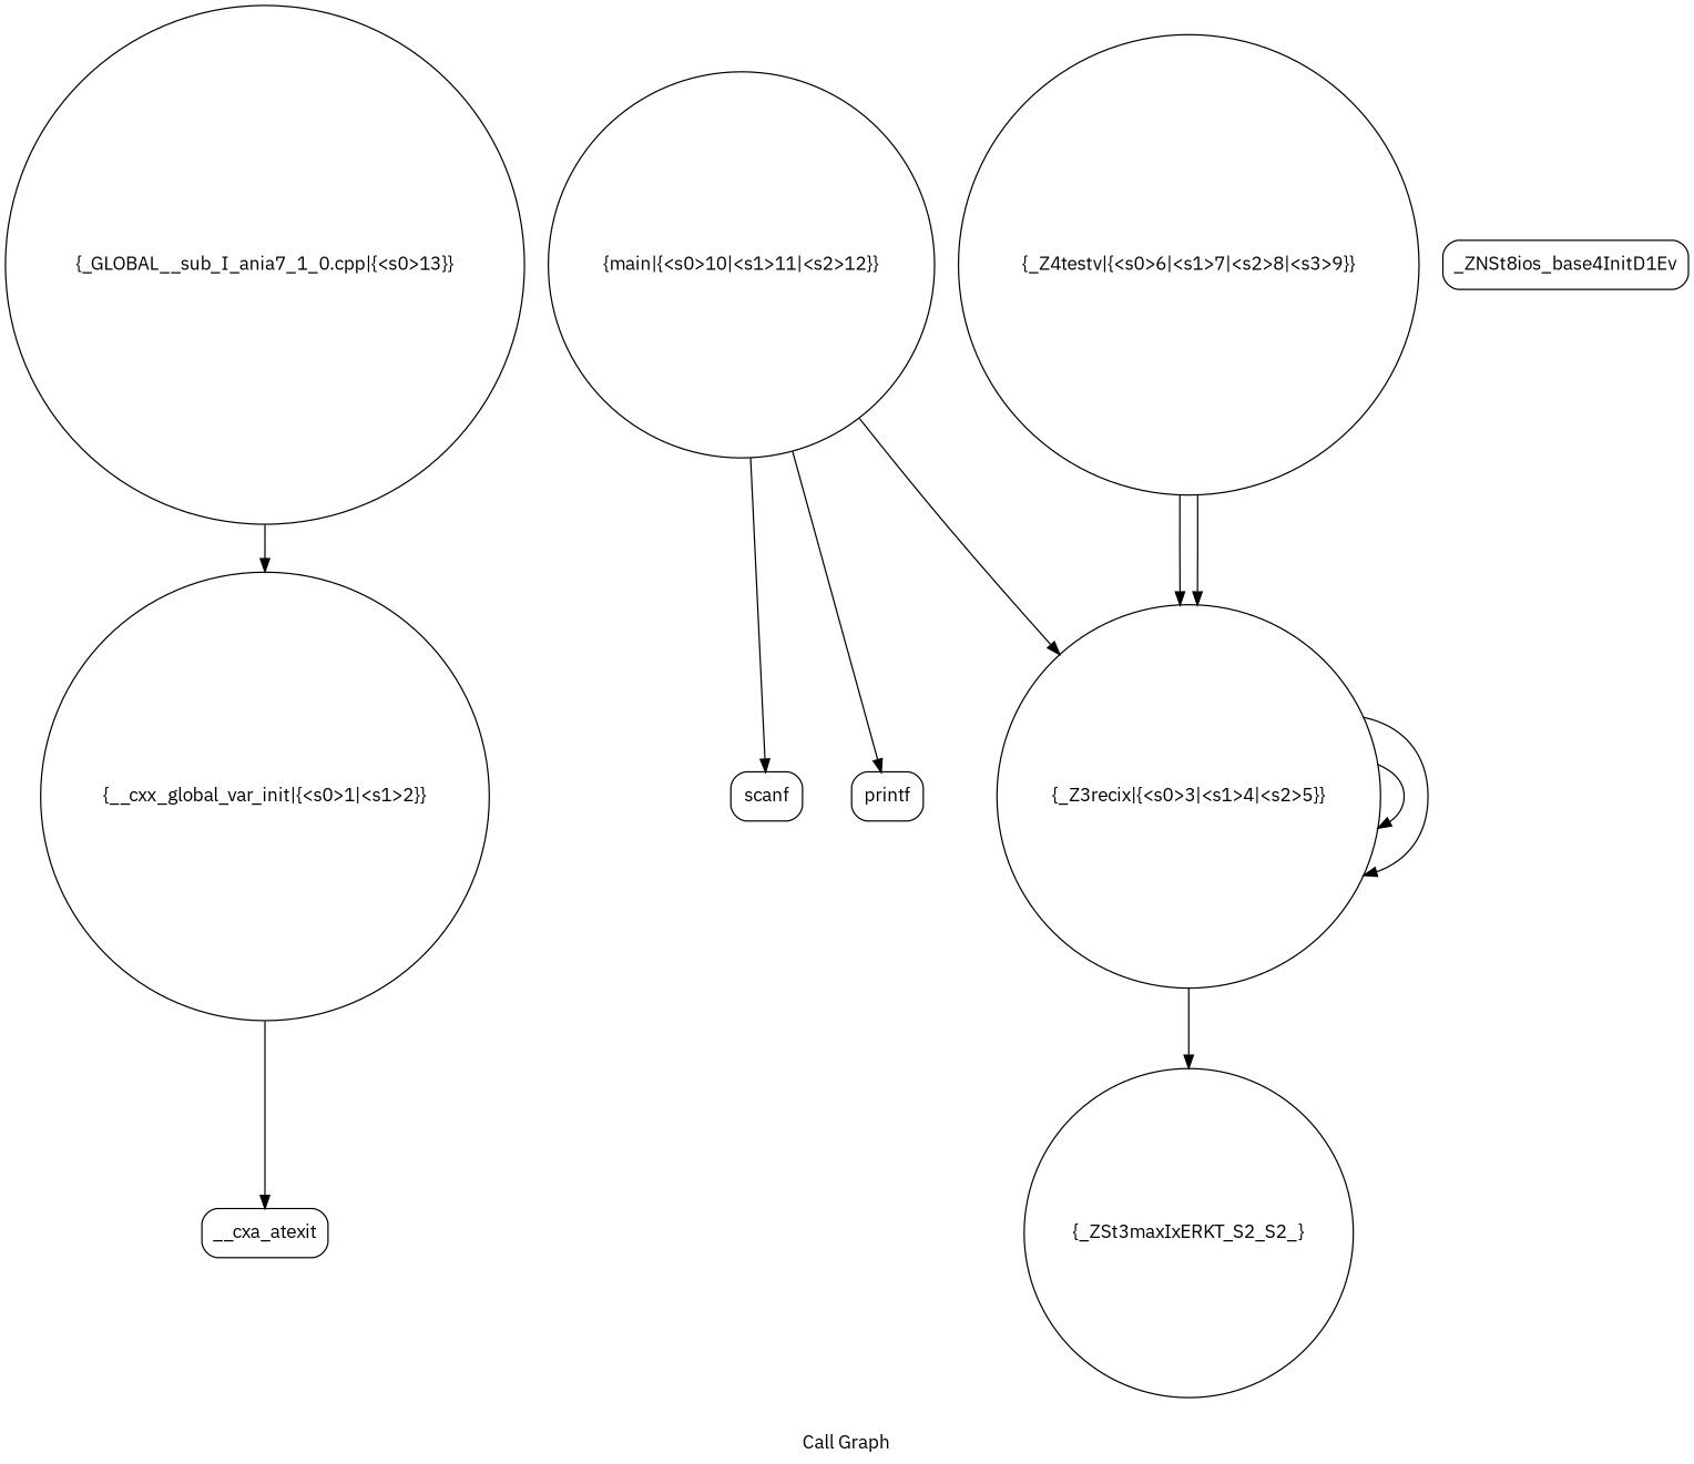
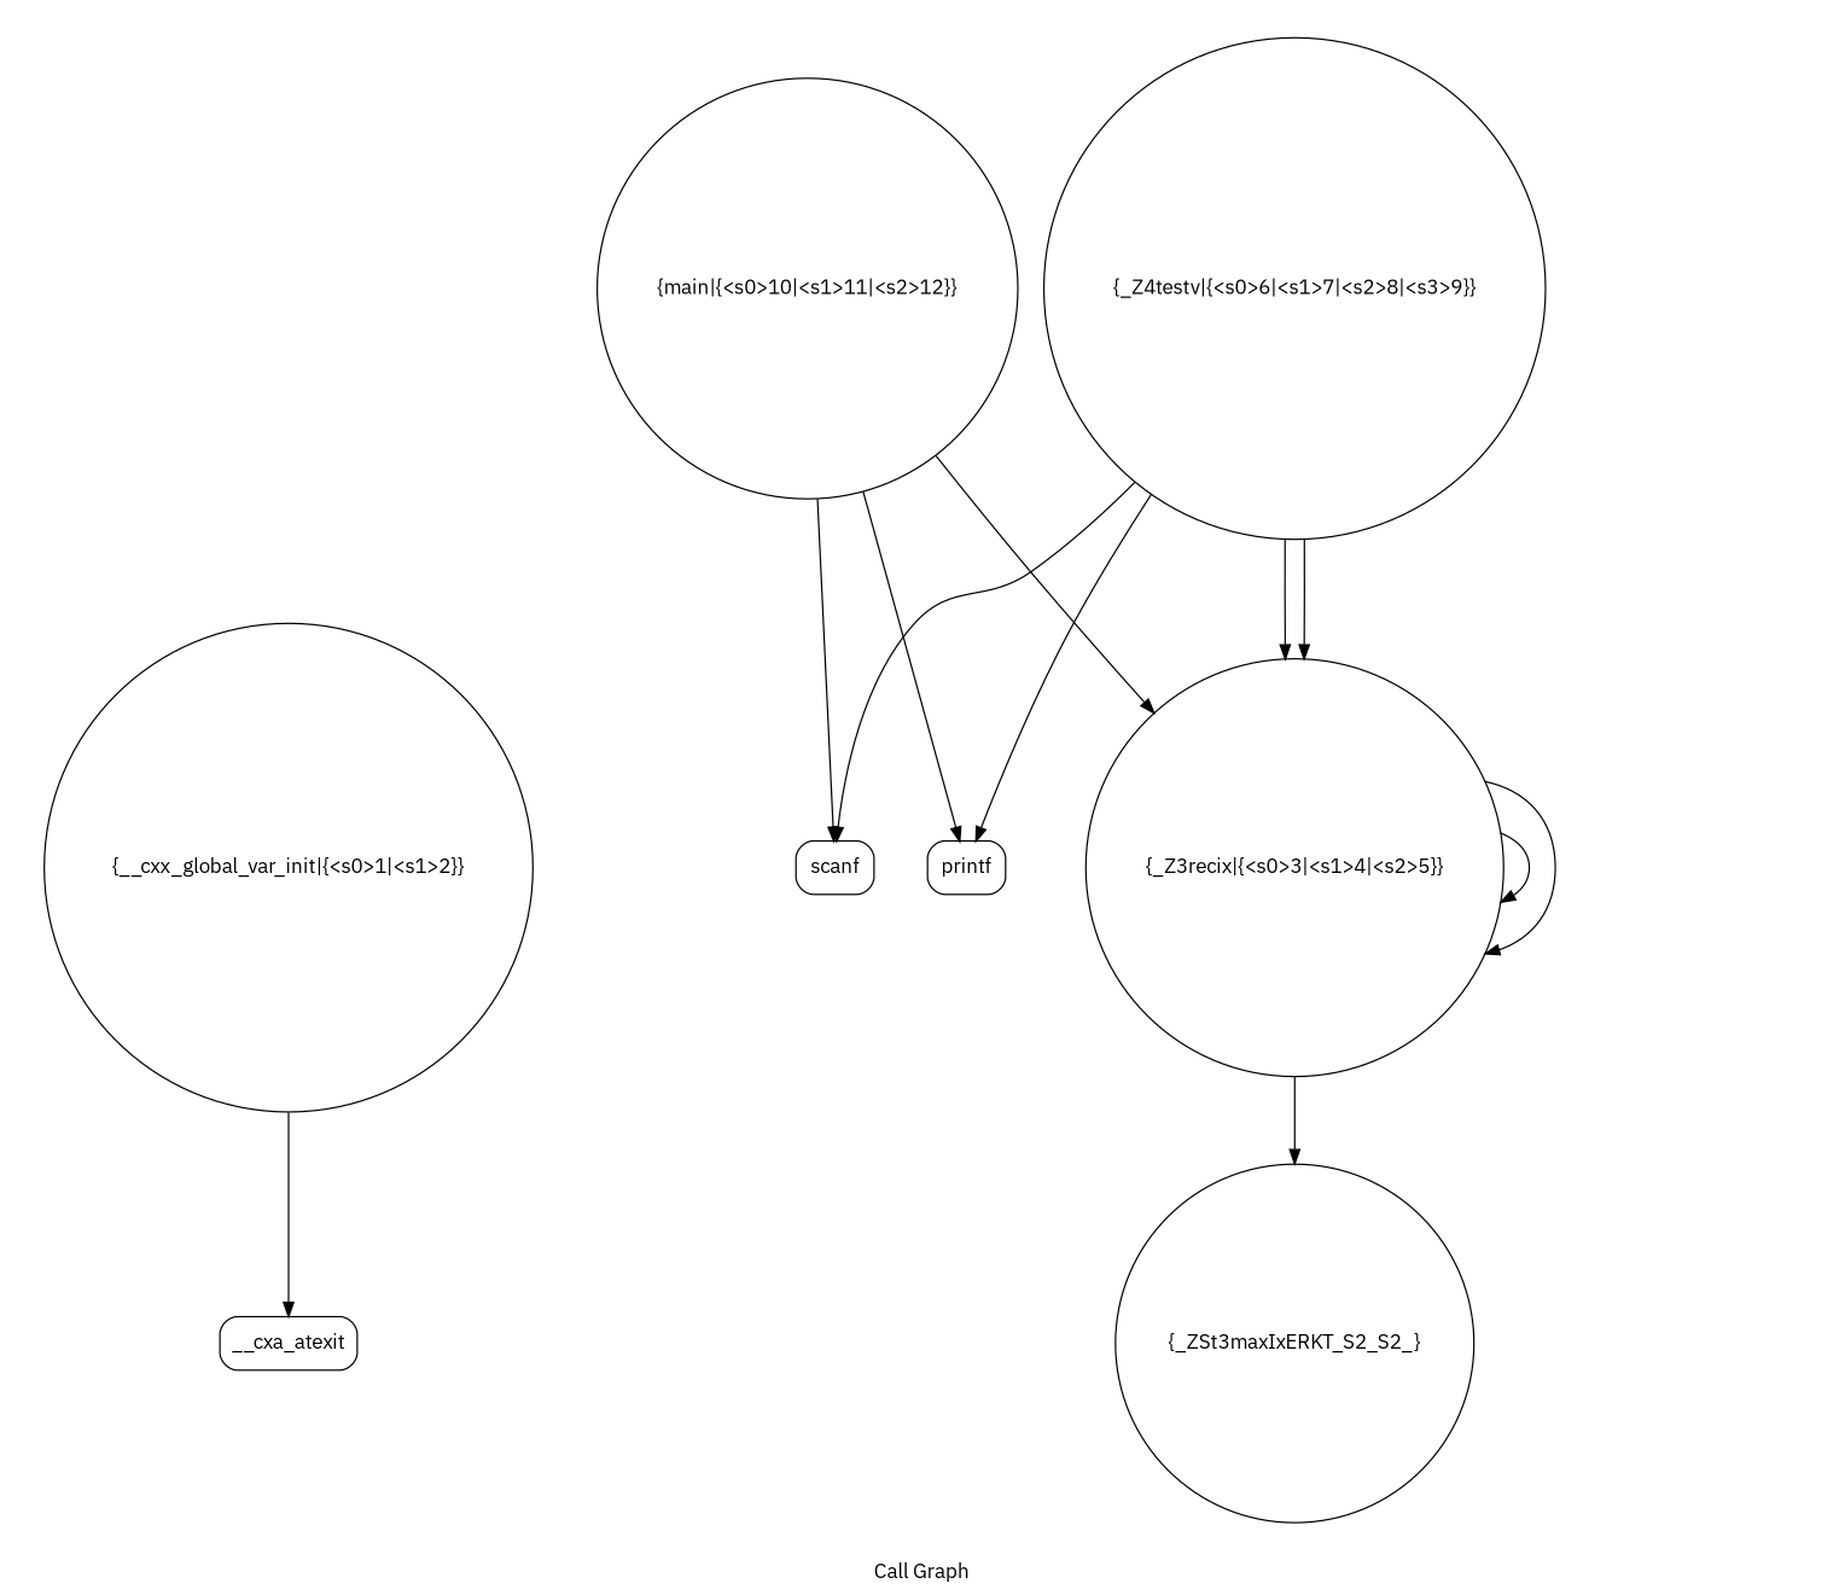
  digraph {
    fontname="IBM Plex Sans"
    label="Call Graph"
    node [fontname="IBM Plex Sans" shape=circle]
    edge [color=black fontname="IBM Plex Sans" tailport=s1]
    n1 [label="{__cxx_global_var_init|{<s0>1|<s1>2}}"]
    n2 [label="{__cxa_atexit}" shape=Mrecord]
    n3 [label="{scanf}" shape=Mrecord]
-   n4 [label="{_ZNSt8ios_base4InitD1Ev}" shape=Mrecord]
    n5 [label="{main|{<s0>10|<s1>11|<s2>12}}"]
    n6 [label="{printf}" shape=Mrecord]
    n7 [label="{_Z3recix|{<s0>3|<s1>4|<s2>5}}"]
    n8 [label="{_Z4testv|{<s0>6|<s1>7|<s2>8|<s3>9}}"]
    n9 [label="{_ZSt3maxIxERKT_S2_S2_}"]
-   n10 [label="{_GLOBAL__sub_I_ania7_1_0.cpp|{<s0>13}}"]
    n1 -> n2
    n5 -> n3 [tailport=s0]
    n5 -> n6
    n5 -> n7 [tailport=s2]
    n7 -> n7 [tailport=s0]
    n7 -> n7
    n7 -> n9 [tailport=s2]
+   n8 -> n3 [tailport=s0]
+   n8 -> n6 [tailport=s3]
    n8 -> n7
    n8 -> n7 [tailport=s2]
-   n10 -> n1 [tailport=s0]
  }
